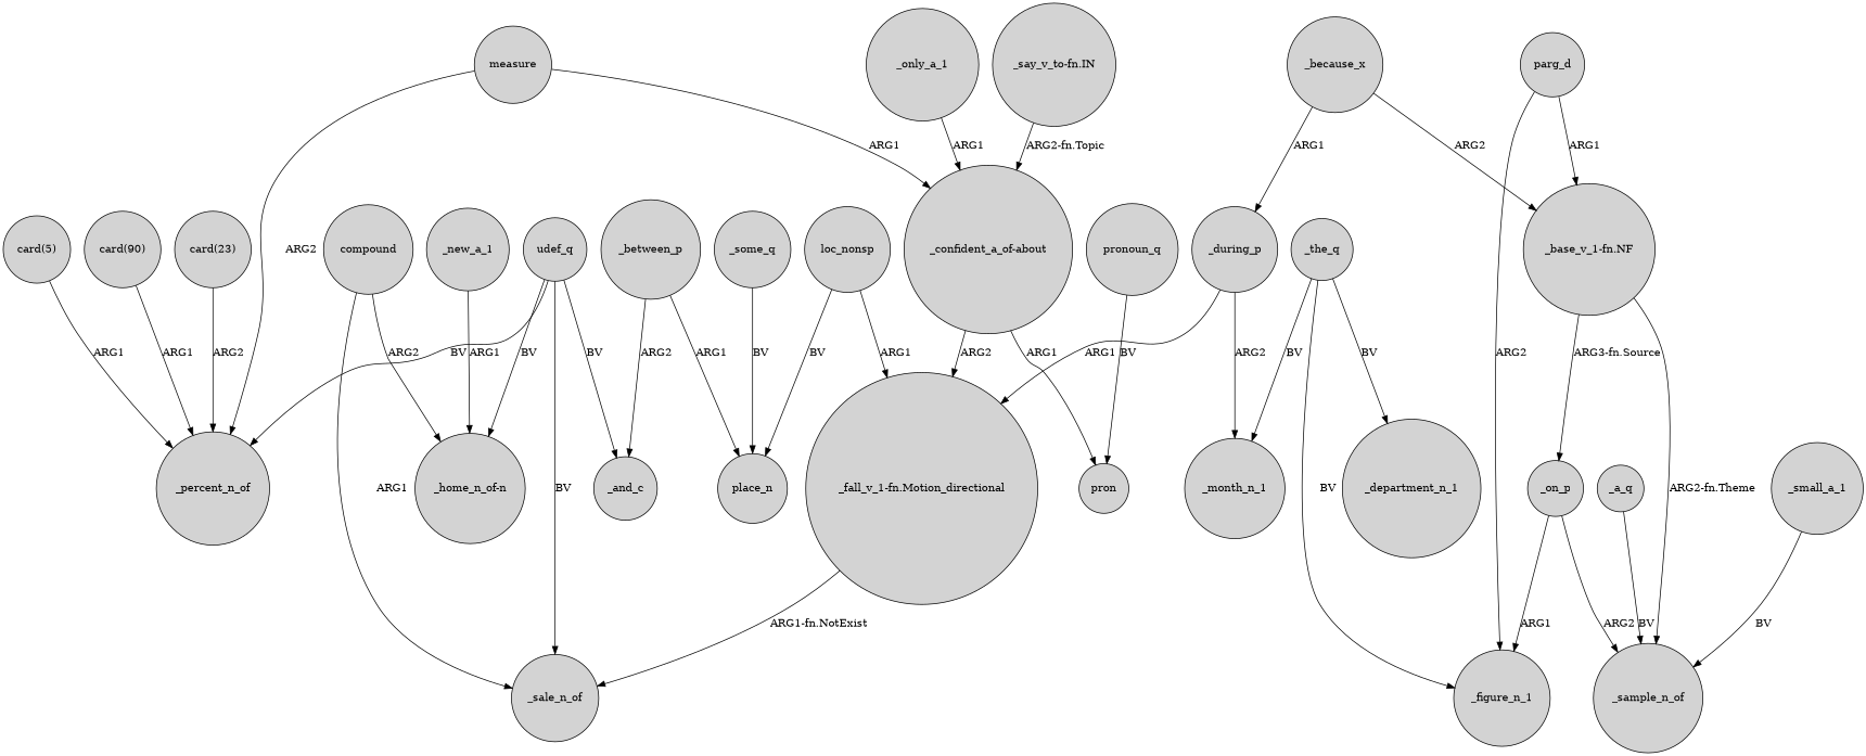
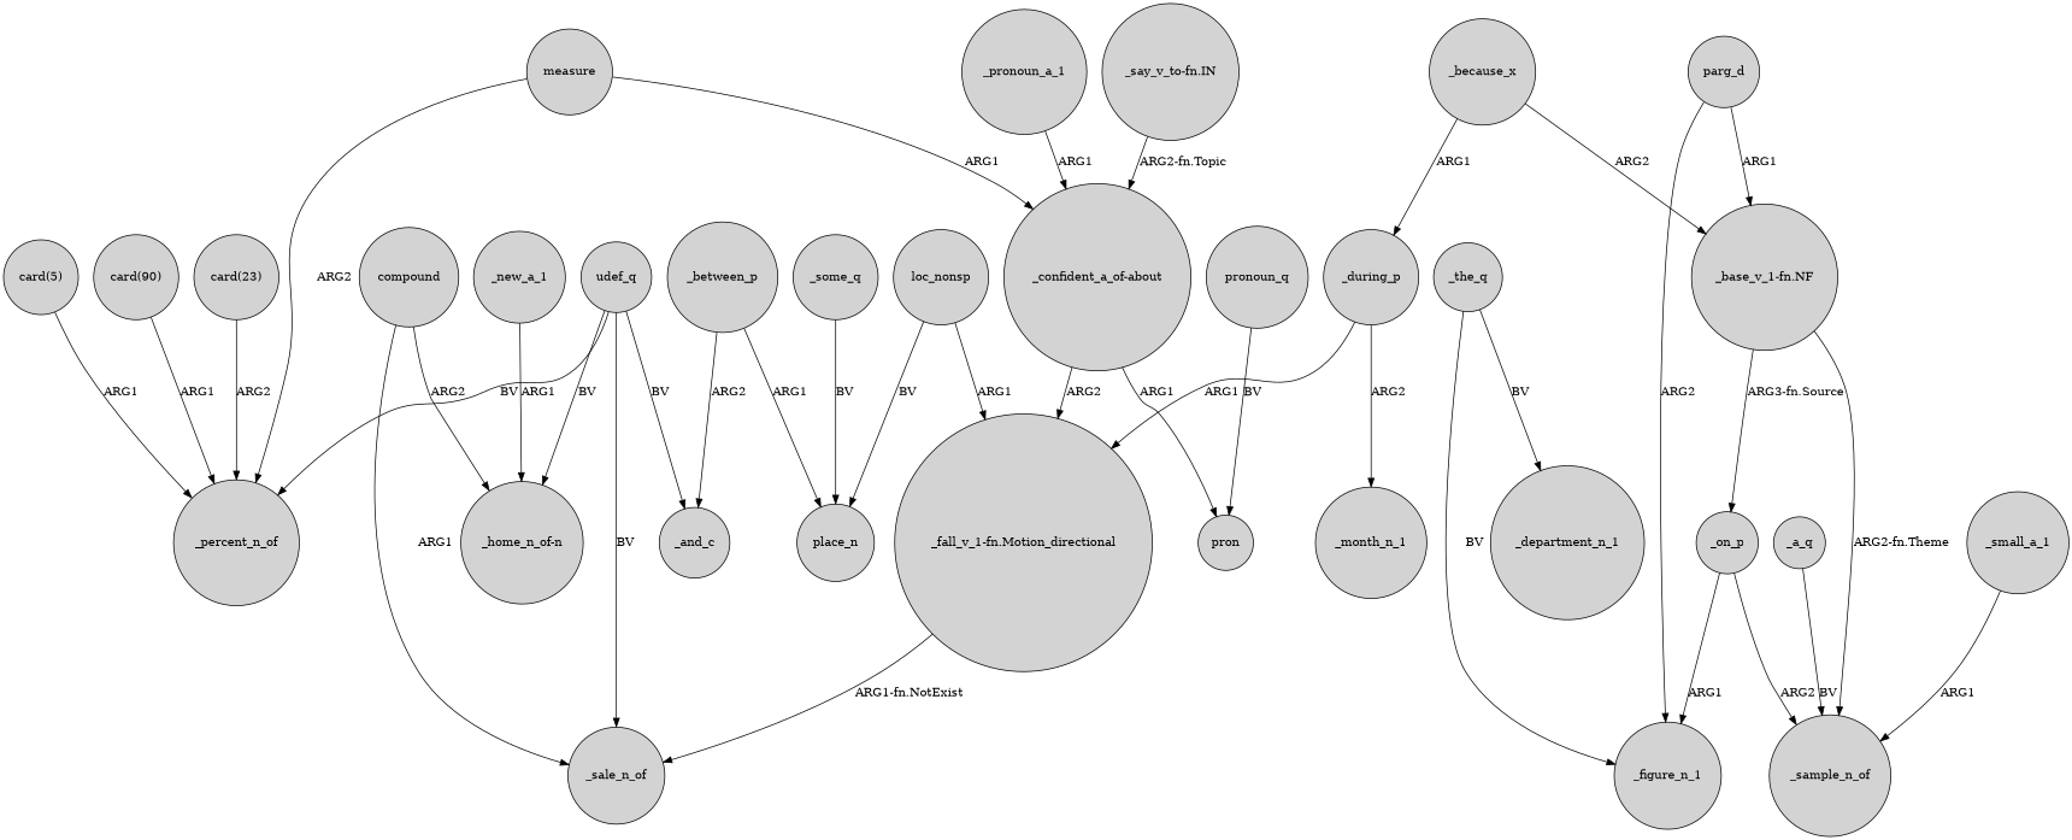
  digraph {
    node [shape=circle style=filled]
    "_say_v_to-fn.IN"
    "_confident_a_of-about"
    "_fall_v_1-fn.Motion_directional"
    pron
    _sale_n_of
    "card(23)"
    _percent_n_of
    _a_q
    _sample_n_of
    loc_nonsp
    place_n
    _during_p
    _month_n_1
    udef_q
    "_home_n_of-n"
    _and_c
    _on_p
    _figure_n_1
    measure
    _some_q
    _the_q
    _department_n_1
    "_base_v_1-fn.NF"
    pronoun_q
    _small_a_1
    _between_p
-   _only_a_1
+   _only_a_1 [label=_pronoun_a_1]
    "card(5)"
    compound
    "card(90)"
    _because_x
    parg_d
    _new_a_1
    "_say_v_to-fn.IN" -> "_confident_a_of-about" [label="ARG2-fn.Topic"]
    "_confident_a_of-about" -> "_fall_v_1-fn.Motion_directional" [label=ARG2]
    "_confident_a_of-about" -> pron [label=ARG1]
    "_fall_v_1-fn.Motion_directional" -> _sale_n_of [label="ARG1-fn.NotExist"]
    "card(23)" -> _percent_n_of [label=ARG2]
    _a_q -> _sample_n_of [label=BV]
    loc_nonsp -> "_fall_v_1-fn.Motion_directional" [label=ARG1]
    loc_nonsp -> place_n [label=BV]
    _during_p -> "_fall_v_1-fn.Motion_directional" [label=ARG1]
    _during_p -> _month_n_1 [label=ARG2]
    udef_q -> _sale_n_of [label=BV]
    udef_q -> _percent_n_of [label=BV]
    udef_q -> "_home_n_of-n" [label=BV]
    udef_q -> _and_c [label=BV]
    _on_p -> _sample_n_of [label=ARG2]
    _on_p -> _figure_n_1 [label=ARG1]
    measure -> "_confident_a_of-about" [label=ARG1]
    measure -> _percent_n_of [label=ARG2]
    _some_q -> place_n [label=BV]
-   _the_q -> _month_n_1 [label=BV]
    _the_q -> _figure_n_1 [label=BV]
    _the_q -> _department_n_1 [label=BV]
    "_base_v_1-fn.NF" -> _sample_n_of [label="ARG2-fn.Theme"]
    "_base_v_1-fn.NF" -> _on_p [label="ARG3-fn.Source"]
    pronoun_q -> pron [label=BV]
-   _small_a_1 -> _sample_n_of [label=BV]
+   _small_a_1 -> _sample_n_of [label=ARG1]
    _between_p -> place_n [label=ARG1]
    _between_p -> _and_c [label=ARG2]
    _only_a_1 -> "_confident_a_of-about" [label=ARG1]
    "card(5)" -> _percent_n_of [label=ARG1]
    compound -> _sale_n_of [label=ARG1]
    compound -> "_home_n_of-n" [label=ARG2]
    "card(90)" -> _percent_n_of [label=ARG1]
    _because_x -> _during_p [label=ARG1]
    _because_x -> "_base_v_1-fn.NF" [label=ARG2]
    parg_d -> _figure_n_1 [label=ARG2]
    parg_d -> "_base_v_1-fn.NF" [label=ARG1]
    _new_a_1 -> "_home_n_of-n" [label=ARG1]
  }
